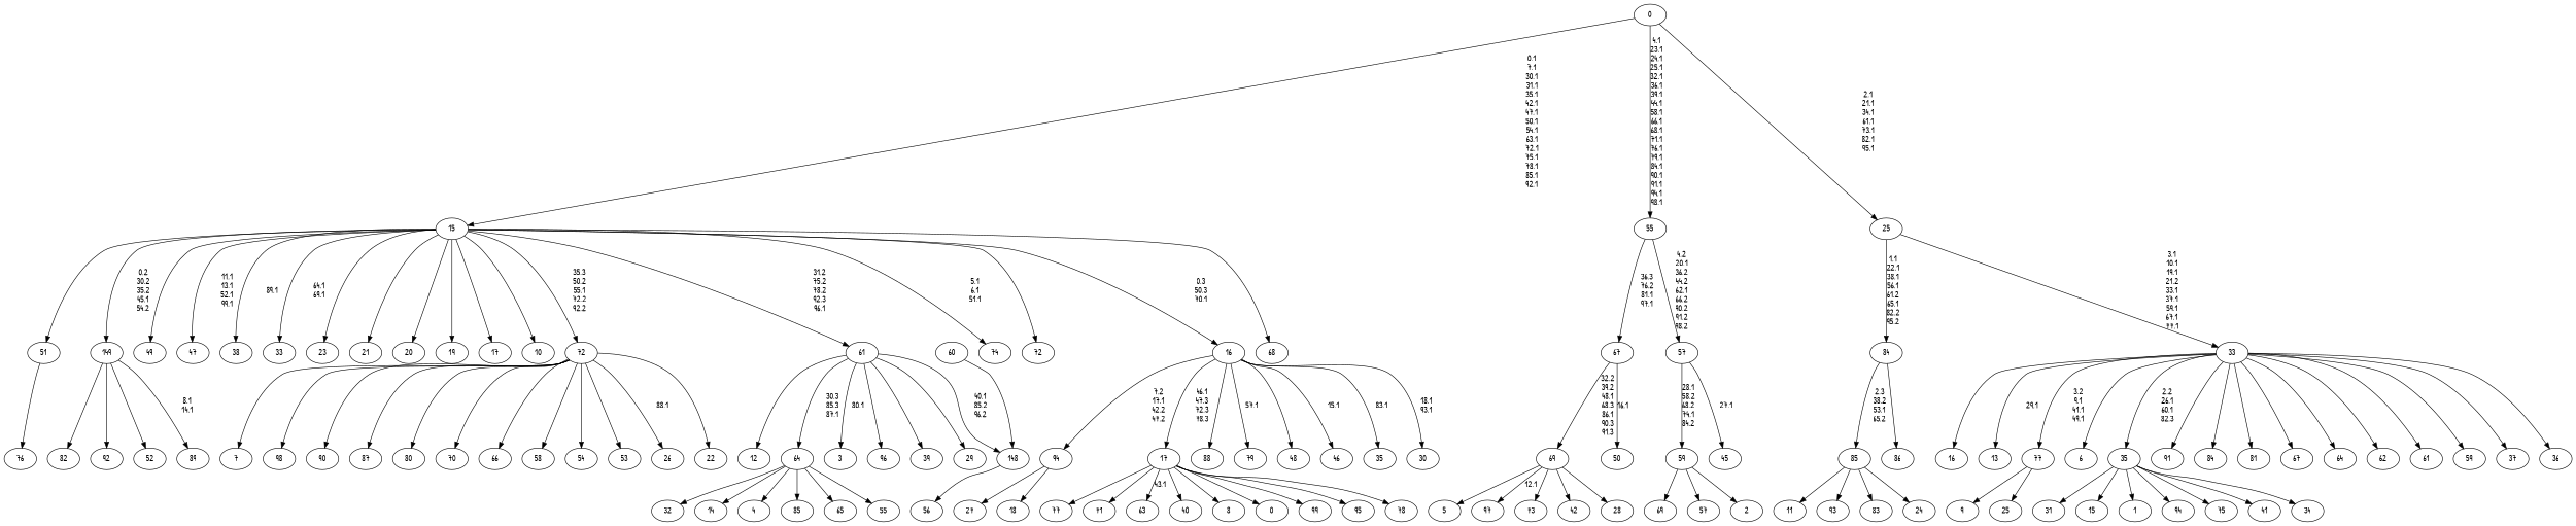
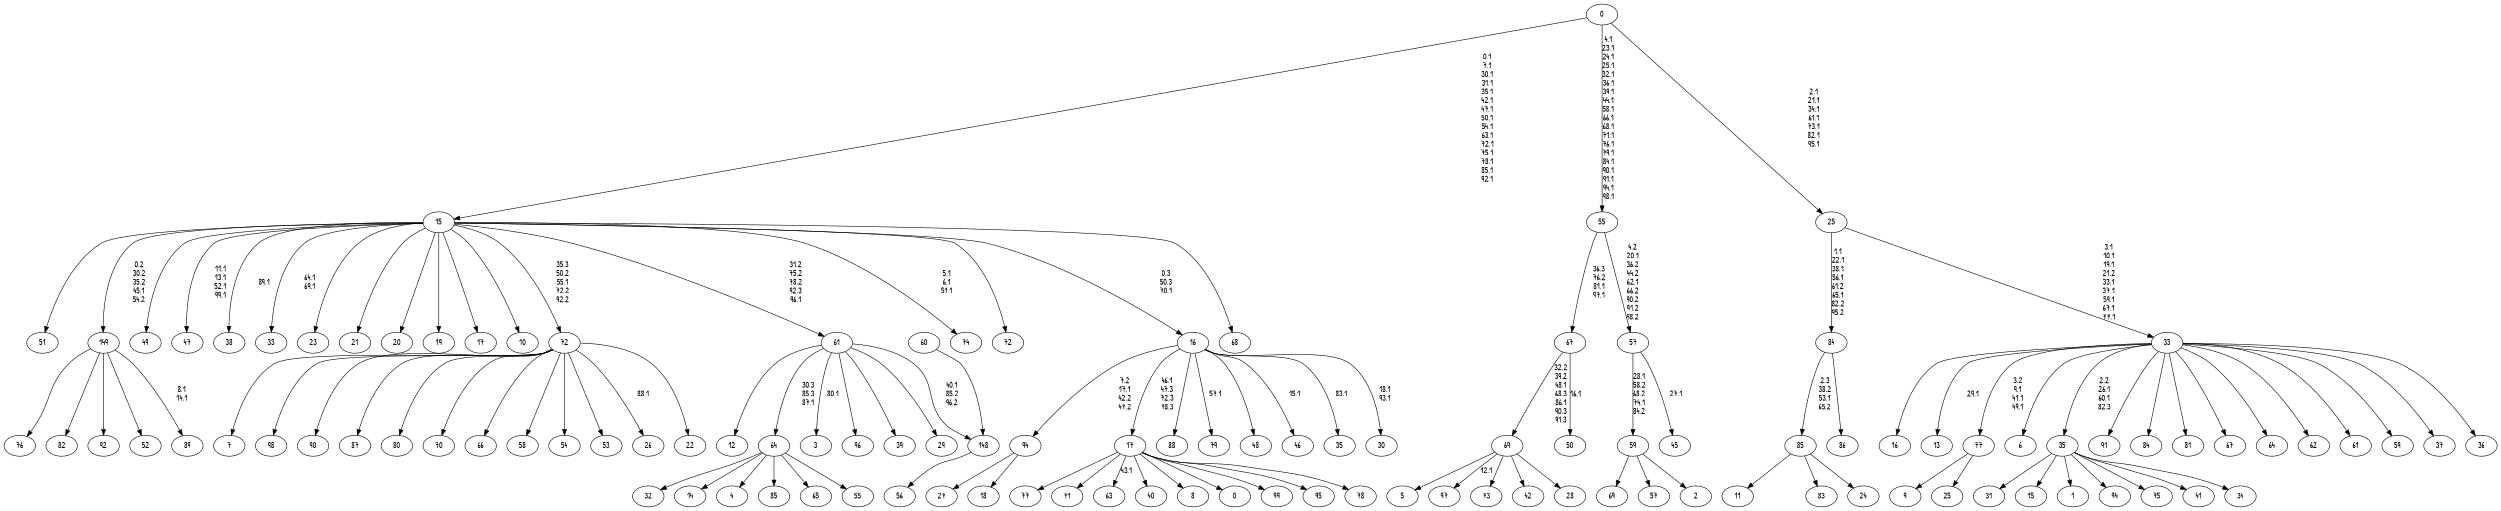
  digraph {
    fontname="Patrick Hand"
    node [fontname="Patrick Hand"]
    edge [fontname="Patrick Hand"]
    n1 [label=99]
    n2 [label=98]
    n3 [label=97]
    n4 [label=96]
    n5 [label=95]
    n6 [label=94]
-   n7 [label=93]
    n8 [label=92]
    n9 [label=91]
    n10 [label=90]
    n11 [label=89]
    n12 [label=88]
    n13 [label=87]
    n14 [label=86]
    n15 [label=85]
    n16 [label=84]
    n17 [label=83]
    n18 [label=82]
    n19 [label=81]
    n20 [label=80]
    n21 [label=79]
    n22 [label=78]
    n23 [label=77]
    n24 [label=76]
    n25 [label=75]
    n26 [label=74]
    n27 [label=73]
    n28 [label=72]
    n29 [label=71]
    n30 [label=70]
    n31 [label=69]
    n32 [label=68]
    n33 [label=67]
    n34 [label=66]
    n35 [label=65]
    n36 [label=64]
    n37 [label=63]
    n38 [label=62]
    n39 [label=61]
    n40 [label=60]
    148
    n42 [label=59]
    n43 [label=58]
    n44 [label=57]
    n45 [label=56]
    n46 [label=55]
    n47 [label=54]
    n48 [label=53]
    n49 [label=52]
    n50 [label=149]
    n51 [label=51]
    n52 [label=50]
    n53 [label=49]
    n54 [label=48]
    n55 [label=47]
    n56 [label=46]
    n57 [label=45]
    n58 [label=42]
    n59 [label=41]
    n60 [label=40]
    n61 [label=39]
    n62 [label=38]
    n63 [label=37]
    n64 [label=36]
    n65 [label=35]
    n66 [label=34]
    n67 [label=33]
    n68 [label=32]
    n69 [label=31]
    n70 [label=30]
    n71 [label=29]
    n72 [label=28]
    n73 [label=27]
    n74 [label=26]
    n75 [label=25]
    n76 [label=24]
    n77 [label=23]
    n78 [label=22]
    n79 [label=21]
    n80 [label=20]
    n81 [label=19]
    n82 [label=18]
    94
    n84 [label=17]
    n85 [label=16]
    n86 [label=15]
    n87 [label=14]
    n88 [label=13]
    n89 [label=12]
    n90 [label=11]
    85
    84
    n93 [label=10]
    n94 [label=9]
    77
    n96 [label=8]
    n97 [label=7]
    72
    n99 [label=6]
    n100 [label=5]
    69
    67
    n103 [label=4]
    64
    n105 [label=3]
    61
    n107 [label=2]
    59
    57
    55
    n111 [label=1]
    35
    33
    25
    n115 [label=0]
    17
    16
    15
    0
    n40 -> 148
    148 -> n45
    n50 -> n8
    n50 -> n11 [label="8,1\n14,1"]
    n50 -> n18
-   n51 -> n24
+   n50 -> n24
    n50 -> n49
    94 -> n73
    94 -> n82
-   85 -> n7
    85 -> n17
    85 -> n76
    85 -> n90
    84 -> n14
    84 -> 85 [label="2,3\n38,2\n53,1\n65,2"]
    77 -> n75
    77 -> n94
    72 -> n2
    72 -> n10
    72 -> n13
    72 -> n20
    72 -> n30
    72 -> n34
    72 -> n43
    72 -> n47
    72 -> n48
    72 -> n74 [label="88,1"]
    72 -> n78
    72 -> n97
    69 -> n3 [label="12,1"]
    69 -> n27
    69 -> n58
    69 -> n72
    69 -> n100
    67 -> n52 [label="16,1"]
    67 -> 69 [label="32,2\n39,2\n48,1\n68,3\n86,1\n90,3\n91,3"]
    64 -> n15
    64 -> n35
    64 -> n46
    64 -> n68
    64 -> n87
    64 -> n103
    61 -> n4
    61 -> 148 [label="40,1\n85,2\n96,2"]
    61 -> n61
    61 -> n71
    61 -> n89
    61 -> 64 [label="30,3\n85,3\n87,1"]
    61 -> n105 [label="80,1"]
    59 -> n31
    59 -> n44
    59 -> n107
    57 -> n57 [label="27,1"]
    57 -> 59 [label="28,1\n58,2\n68,2\n74,1\n84,2"]
    55 -> 67 [label="36,3\n76,2\n81,1\n97,1"]
    55 -> 57 [label="4,2\n20,1\n36,2\n44,2\n62,1\n66,2\n90,2\n91,2\n98,2"]
    35 -> n6
    35 -> n25
    35 -> n59
    35 -> n66
    35 -> n69
    35 -> n86
    35 -> n111
    33 -> n9
    33 -> n16
    33 -> n19
    33 -> n33
    33 -> n36
    33 -> n38
    33 -> n39
    33 -> n42
    33 -> n63
    33 -> n64
    33 -> n85
    33 -> n88 [label="29,1"]
    33 -> 77 [label="3,2\n9,1\n41,1\n49,1"]
    33 -> n99
    33 -> 35 [label="2,2\n26,1\n60,1\n82,3"]
    25 -> 84 [label="1,1\n22,1\n38,1\n56,1\n61,2\n65,1\n82,2\n95,2"]
    25 -> 33 [label="3,1\n10,1\n19,1\n21,2\n33,1\n37,1\n59,1\n67,1\n77,1"]
    17 -> n1
    17 -> n5
    17 -> n22
    17 -> n23
    17 -> n29
    17 -> n37 [label="43,1"]
    17 -> n60
    17 -> n96
    17 -> n115
    16 -> n12
    16 -> n21 [label="57,1"]
    16 -> n54
    16 -> n56 [label="15,1"]
    16 -> n65 [label="83,1"]
    16 -> n70 [label="18,1\n93,1"]
    16 -> 94 [label="7,2\n17,1\n42,2\n47,2"]
    16 -> 17 [label="46,1\n47,3\n72,3\n78,3"]
    15 -> n26 [label="5,1\n6,1\n51,1"]
    15 -> n28
    15 -> n32
    15 -> n50 [label="0,2\n30,2\n35,2\n45,1\n54,2"]
    15 -> n51
    15 -> n53
    15 -> n55 [label="11,1\n13,1\n52,1\n99,1"]
    15 -> n62 [label="89,1"]
    15 -> n67 [label="64,1\n69,1"]
    15 -> n77
    15 -> n79
    15 -> n80
    15 -> n81
    15 -> n84
    15 -> n93
    15 -> 72 [label="35,3\n50,2\n55,1\n72,2\n92,2"]
    15 -> 61 [label="31,2\n75,2\n78,2\n92,3\n96,1"]
    15 -> 16 [label="0,3\n50,3\n70,1"]
    0 -> 55 [label="4,1\n23,1\n24,1\n25,1\n32,1\n36,1\n39,1\n44,1\n58,1\n66,1\n68,1\n71,1\n76,1\n79,1\n84,1\n90,1\n91,1\n94,1\n98,1"]
    0 -> 25 [label="2,1\n21,1\n34,1\n61,1\n73,1\n82,1\n95,1"]
    0 -> 15 [label="0,1\n7,1\n30,1\n31,1\n35,1\n42,1\n47,1\n50,1\n54,1\n63,1\n72,1\n75,1\n78,1\n85,1\n92,1"]
  }
